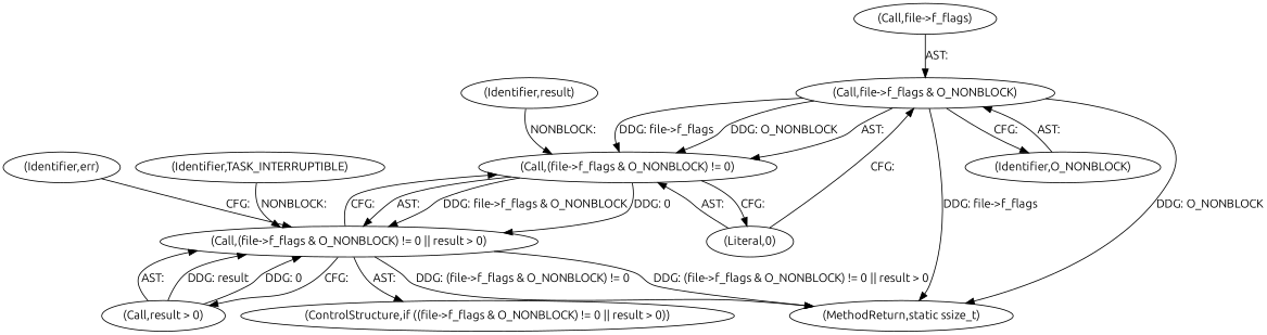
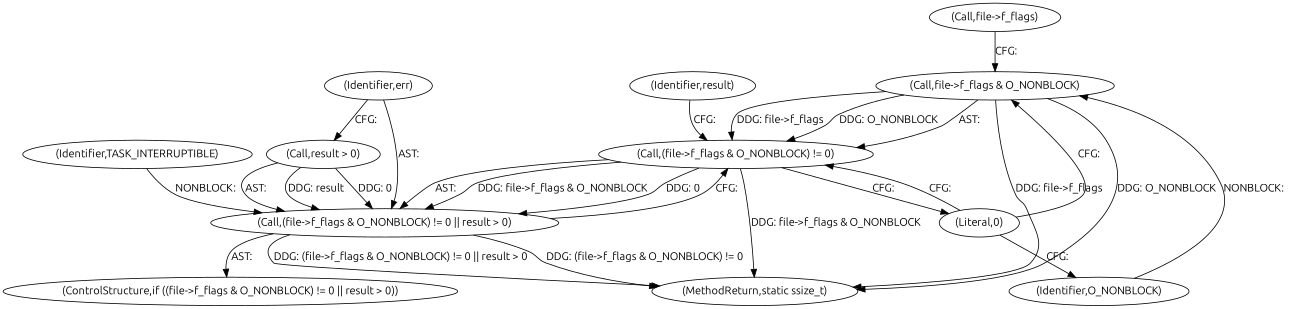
  digraph {
    fontname=Ubuntu
    node [fontname=Ubuntu]
    edge [fontname=Ubuntu]
    n1 [label="(Call,file->f_flags & O_NONBLOCK)"]
    n2 [label="(Call,(file->f_flags & O_NONBLOCK) != 0)"]
    n3 [label="(MethodReturn,static ssize_t)"]
    n4 [label="(Identifier,O_NONBLOCK)"]
    n5 [label="(Call,(file->f_flags & O_NONBLOCK) != 0 || result > 0)"]
    n6 [label="(Literal,0)"]
    n7 [label="(Call,result > 0)"]
    n8 [label="(ControlStructure,if ((file->f_flags & O_NONBLOCK) != 0 || result > 0))"]
    n9 [label="(Identifier,err)"]
    n10 [label="(Identifier,result)"]
    n11 [label="(Call,file->f_flags)"]
    n12 [label="(Identifier,TASK_INTERRUPTIBLE)"]
    n1 -> n2 [label="AST: "]
    n1 -> n2 [label="DDG: file->f_flags"]
    n1 -> n2 [label="DDG: O_NONBLOCK"]
    n1 -> n3 [label="DDG: file->f_flags"]
    n1 -> n3 [label="DDG: O_NONBLOCK"]
-   n1 -> n4 [label="CFG: "]
+   n6 -> n4 [label="CFG: "]
+   n2 -> n3 [label="DDG: file->f_flags & O_NONBLOCK"]
    n2 -> n5 [label="AST: "]
    n2 -> n5 [label="DDG: file->f_flags & O_NONBLOCK"]
    n2 -> n5 [label="DDG: 0"]
    n2 -> n6 [label="CFG: "]
-   n4 -> n1 [label="AST: "]
+   n4 -> n1 [label="NONBLOCK: "]
    n5 -> n2 [label="CFG: "]
    n5 -> n3 [label="DDG: (file->f_flags & O_NONBLOCK) != 0 || result > 0"]
    n5 -> n3 [label="DDG: (file->f_flags & O_NONBLOCK) != 0"]
-   n5 -> n7 [label="CFG: "]
+   n9 -> n7 [label="CFG: "]
    n5 -> n8 [label="AST: "]
    n6 -> n1 [label="CFG: "]
-   n6 -> n2 [label="AST: "]
+   n6 -> n2 [label="CFG: "]
    n7 -> n5 [label="AST: "]
    n7 -> n5 [label="DDG: result"]
    n7 -> n5 [label="DDG: 0"]
-   n9 -> n5 [label="CFG: "]
-   n10 -> n2 [label="NONBLOCK: "]
-   n11 -> n1 [label="AST: "]
+   n9 -> n5 [label="AST: "]
+   n10 -> n2 [label="CFG: "]
+   n11 -> n1 [label="CFG: "]
    n12 -> n5 [label="NONBLOCK: "]
  }
